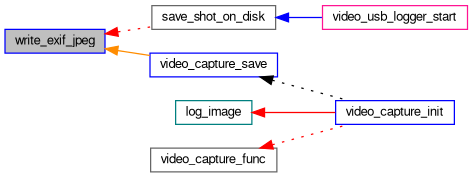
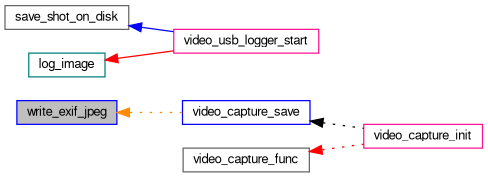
  digraph {
    rankdir=LR
    node [color=blue fillcolor=white fontname=FreeSans fontsize=10 shape=record style=filled]
    edge [color=red dir=back fontname=FreeSans fontsize=10 labelfontname=FreeSans labelfontsize=10 style=dotted]
    n1 [fillcolor=grey75 fontcolor=black height=0.2 label=write_exif_jpeg width=0.4]
    n2 [color=gray40 height=0.2 label=save_shot_on_disk width=0.4]
    n3 [height=0.2 label=video_capture_save width=0.4]
    n4 [color=deeppink height=0.2 label=video_usb_logger_start width=0.4]
-   n5 [height=0.2 label=video_capture_init width=0.4]
+   n5 [color=deeppink height=0.2 label=video_capture_init width=0.4]
    n6 [color=teal height=0.2 label=log_image width=0.4]
    n7 [color=gray40 height=0.2 label=video_capture_func width=0.4]
-   n1 -> n2
-   n1 -> n3 [color=darkorange style=solid]
+   n1 -> n3 [color=darkorange]
    n2 -> n4 [color=blue style=solid]
    n3 -> n5 [color=black]
-   n6 -> n5 [style=solid]
+   n6 -> n4 [style=solid]
    n7 -> n5
  }
